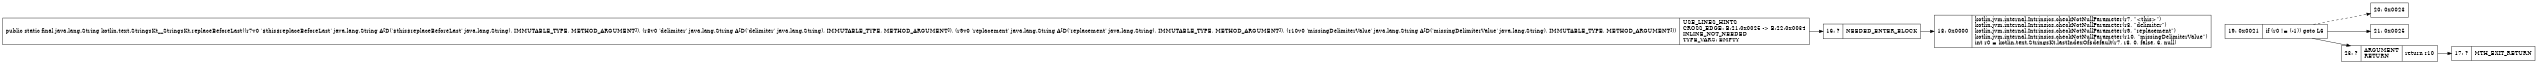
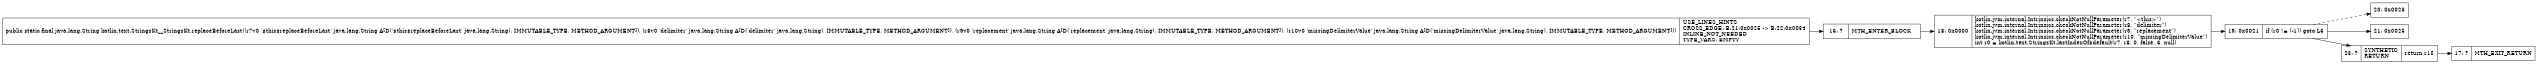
  digraph {
    fontname="DejaVu Serif"
    rankdir=LR
    node [fontname="DejaVu Serif" shape=record]
    edge [fontname="DejaVu Serif"]
-   n1 [label="{16\:\ ?|NEEDED_ENTER_BLOCK\l}"]
+   n1 [label="{16\:\ ?|MTH_ENTER_BLOCK\l}"]
    n2 [label="{18\:\ 0x0000|kotlin.jvm.internal.Intrinsics.checkNotNullParameter(r7, \"\<this\>\")\lkotlin.jvm.internal.Intrinsics.checkNotNullParameter(r8, \"delimiter\")\lkotlin.jvm.internal.Intrinsics.checkNotNullParameter(r9, \"replacement\")\lkotlin.jvm.internal.Intrinsics.checkNotNullParameter(r10, \"missingDelimiterValue\")\lint r0 = kotlin.text.StringsKt.lastIndexOf$default(r7, r8, 0, false, 6, null)\l}"]
    n3 [label="{19\:\ 0x0021|if (r0 != (\-1)) goto L6\l}"]
    n4 [label="{20\:\ 0x0023}"]
    n5 [label="{21\:\ 0x0025}"]
-   n6 [label="{23\:\ ?|ARGUMENT\lRETURN\l|return r10\l}"]
+   n6 [label="{23\:\ ?|SYNTHETIC\lRETURN\l|return r10\l}"]
    n7 [label="{17\:\ ?|MTH_EXIT_RETURN\l}"]
    n8 [label="{public static final java.lang.String kotlin.text.StringsKt__StringsKt.replaceBeforeLast((r7v0 '$this$replaceBeforeLast' java.lang.String A[D('$this$replaceBeforeLast' java.lang.String), IMMUTABLE_TYPE, METHOD_ARGUMENT]), (r8v0 'delimiter' java.lang.String A[D('delimiter' java.lang.String), IMMUTABLE_TYPE, METHOD_ARGUMENT]), (r9v0 'replacement' java.lang.String A[D('replacement' java.lang.String), IMMUTABLE_TYPE, METHOD_ARGUMENT]), (r10v0 'missingDelimiterValue' java.lang.String A[D('missingDelimiterValue' java.lang.String), IMMUTABLE_TYPE, METHOD_ARGUMENT]))  | USE_LINES_HINTS\lCROSS_EDGE: B:21:0x0025 \-\> B:22:0x0034\lINLINE_NOT_NEEDED\lTYPE_VARS: EMPTY\l}"]
    n1 -> n2
+   n2 -> n3
    n3 -> n4 [style=dashed]
    n3 -> n5
    n3 -> n6
    n6 -> n7
    n8 -> n1
  }
